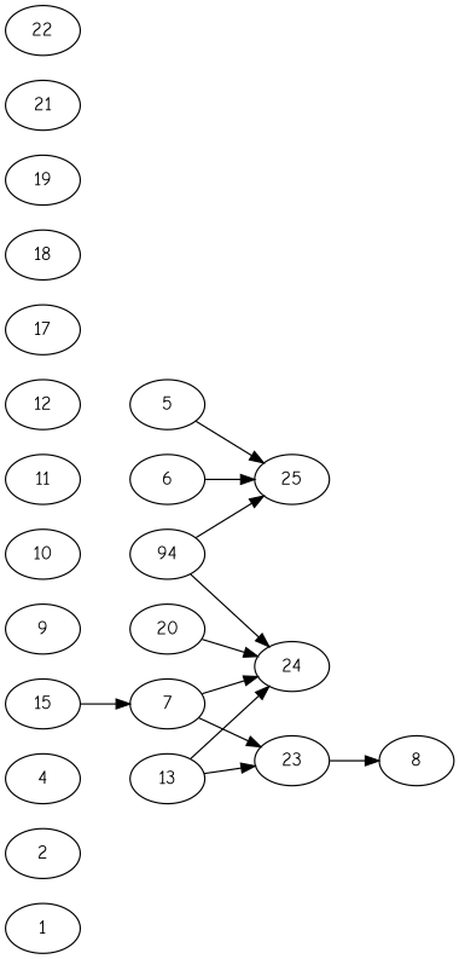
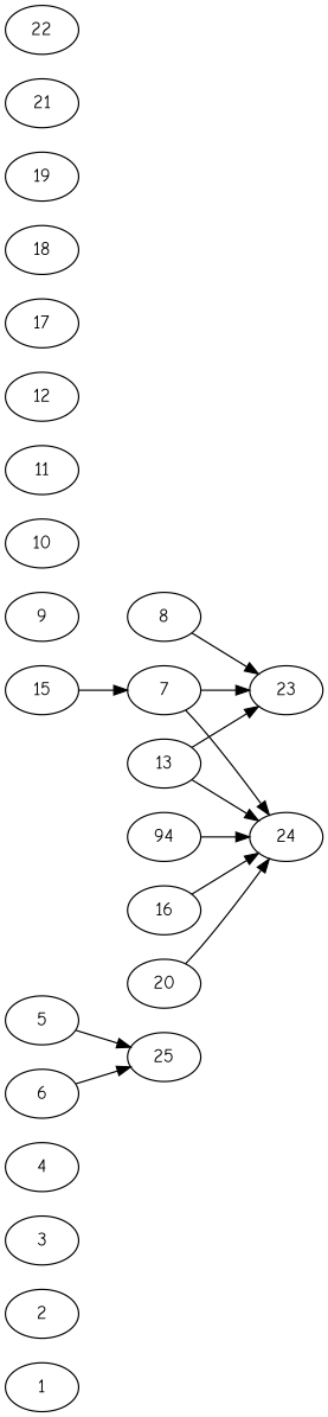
  digraph {
    fontname="Comic Neue"
    rankdir=LR
    node [alpha=0.11 fontname="Comic Neue"]
    edge [fontname="Comic Neue"]
    1 [alpha=0.05 expect_size=19992576]
    2 [alpha=0.14 expect_size=30127104]
+   3 [alpha=0.19 expect_size=39533568]
    4 [expect_size=46427136]
    5 [alpha=0.18 expect_size=44706816]
    25 [expect_size=14587904]
    6 [alpha=0.12 expect_size=29419520]
    7 [alpha=0.10 expect_size=17021952]
    23 [alpha=0.13 expect_size=43592704]
    24 [alpha=0.14 expect_size=46409728]
    8 [alpha=0.03 expect_size=14668800]
    9 [expect_size=21871616]
    10 [alpha=0.09 expect_size=18163712]
    11 [alpha=0.01 expect_size=44111872]
    12 [alpha=0.07 expect_size=7873536]
    13 [alpha=0.01 expect_size=41180160]
    n17 [alpha=0.07 expect_size=39484416 label=94]
    15 [alpha=0.12 expect_size=17733632]
+   16 [expect_size=12895232]
    17 [alpha=0.01 expect_size=41828352]
    18 [alpha=0.02 expect_size=18563072]
    19 [alpha=0.12 expect_size=24902656]
    20 [alpha=0.03 expect_size=50044928]
    21 [alpha=0.01 expect_size=24367104]
    22 [alpha=0.10 expect_size=27572224]
    5 -> 25
    6 -> 25
    7 -> 23
    7 -> 24
-   23 -> 8
+   8 -> 23
    13 -> 23
    13 -> 24
-   n17 -> 25
    n17 -> 24
    15 -> 7
+   16 -> 24
    20 -> 24
  }
